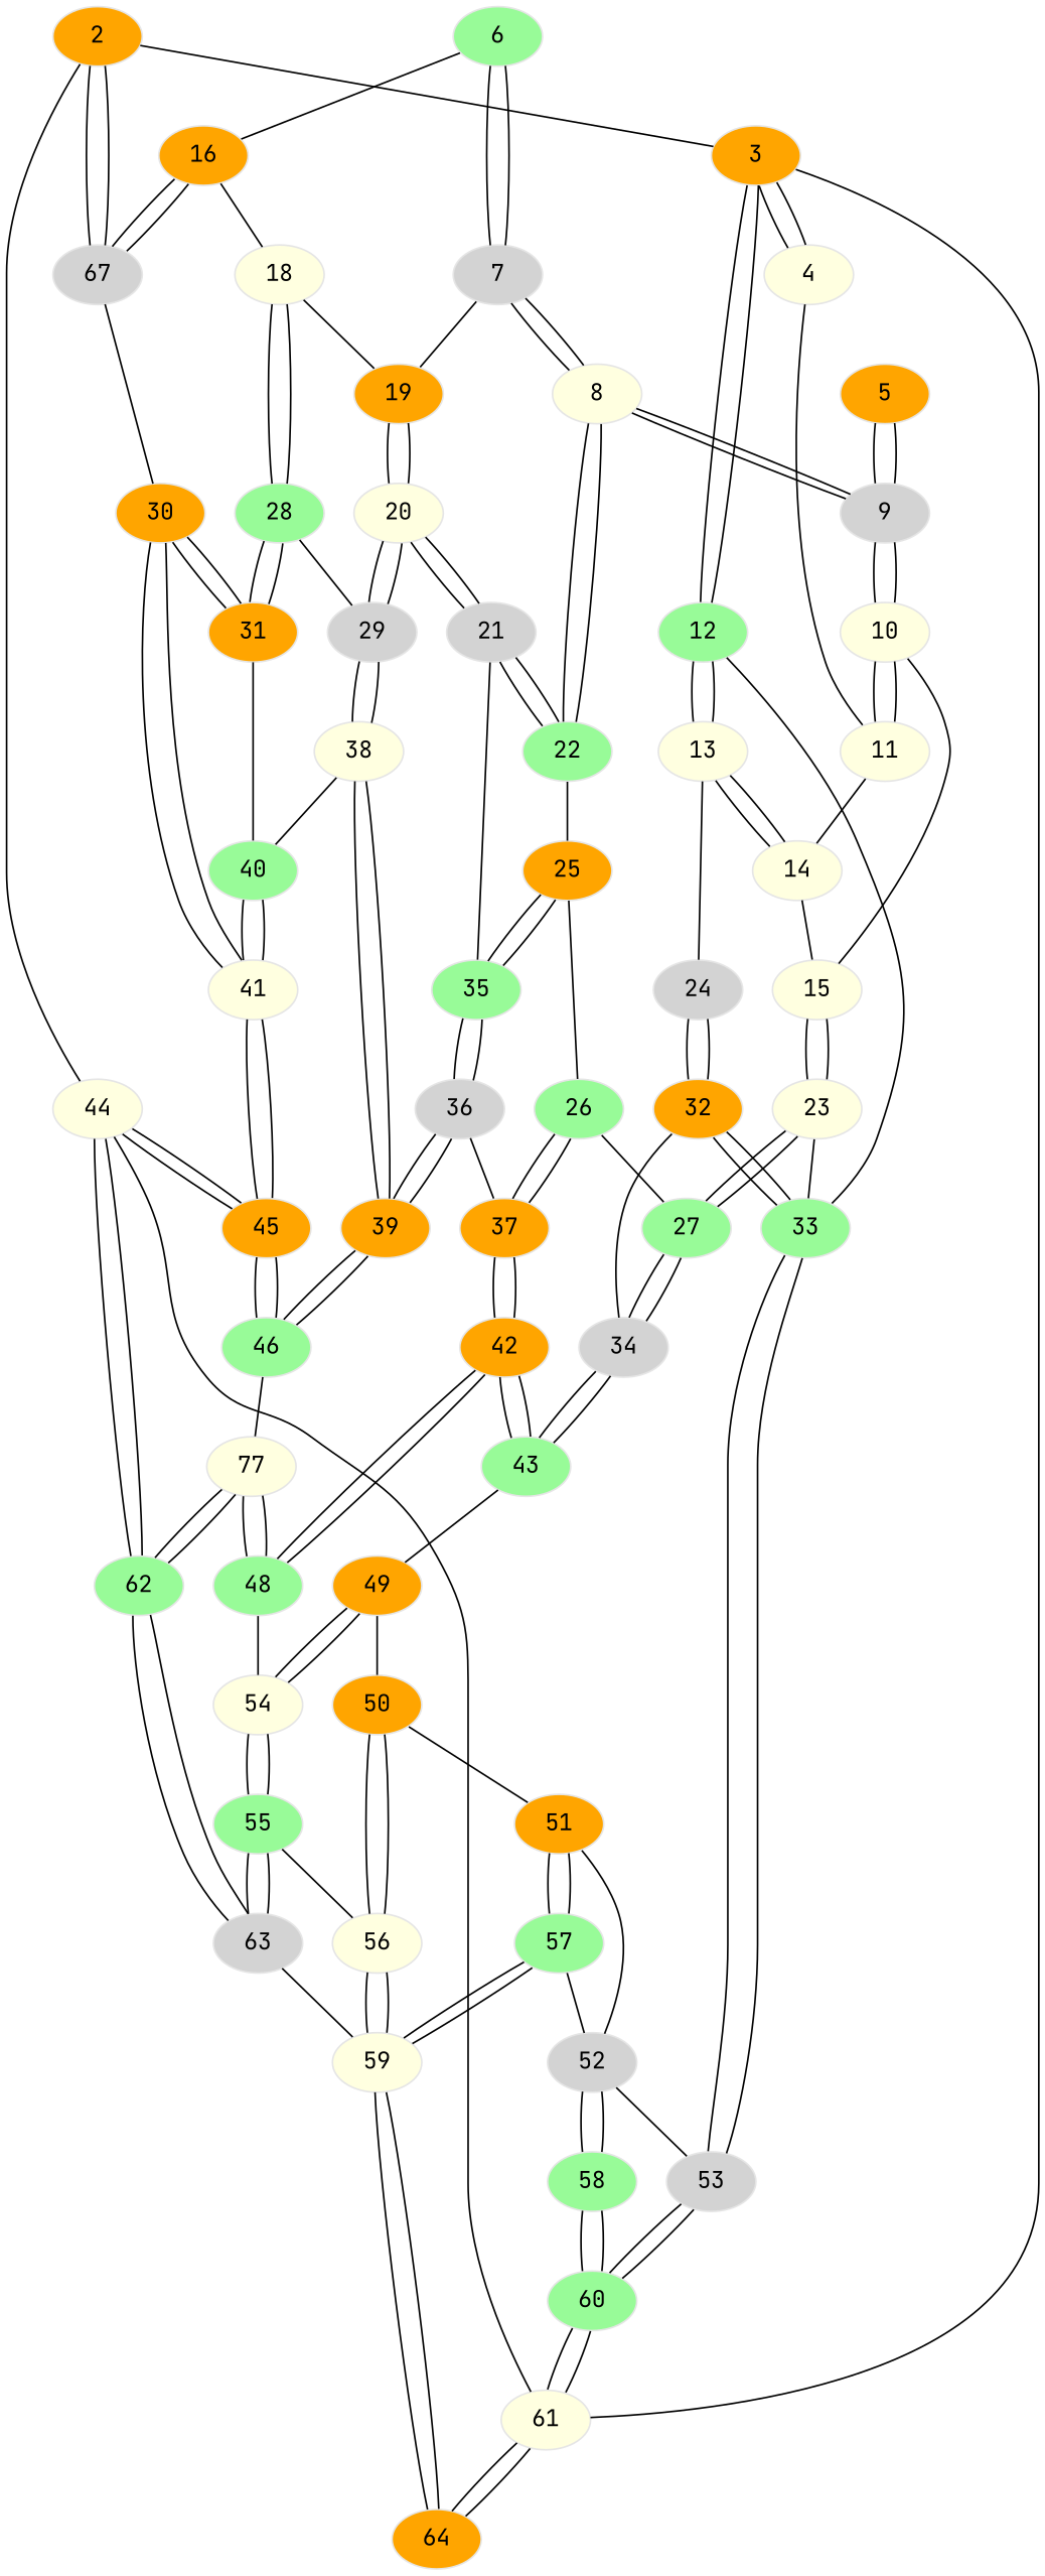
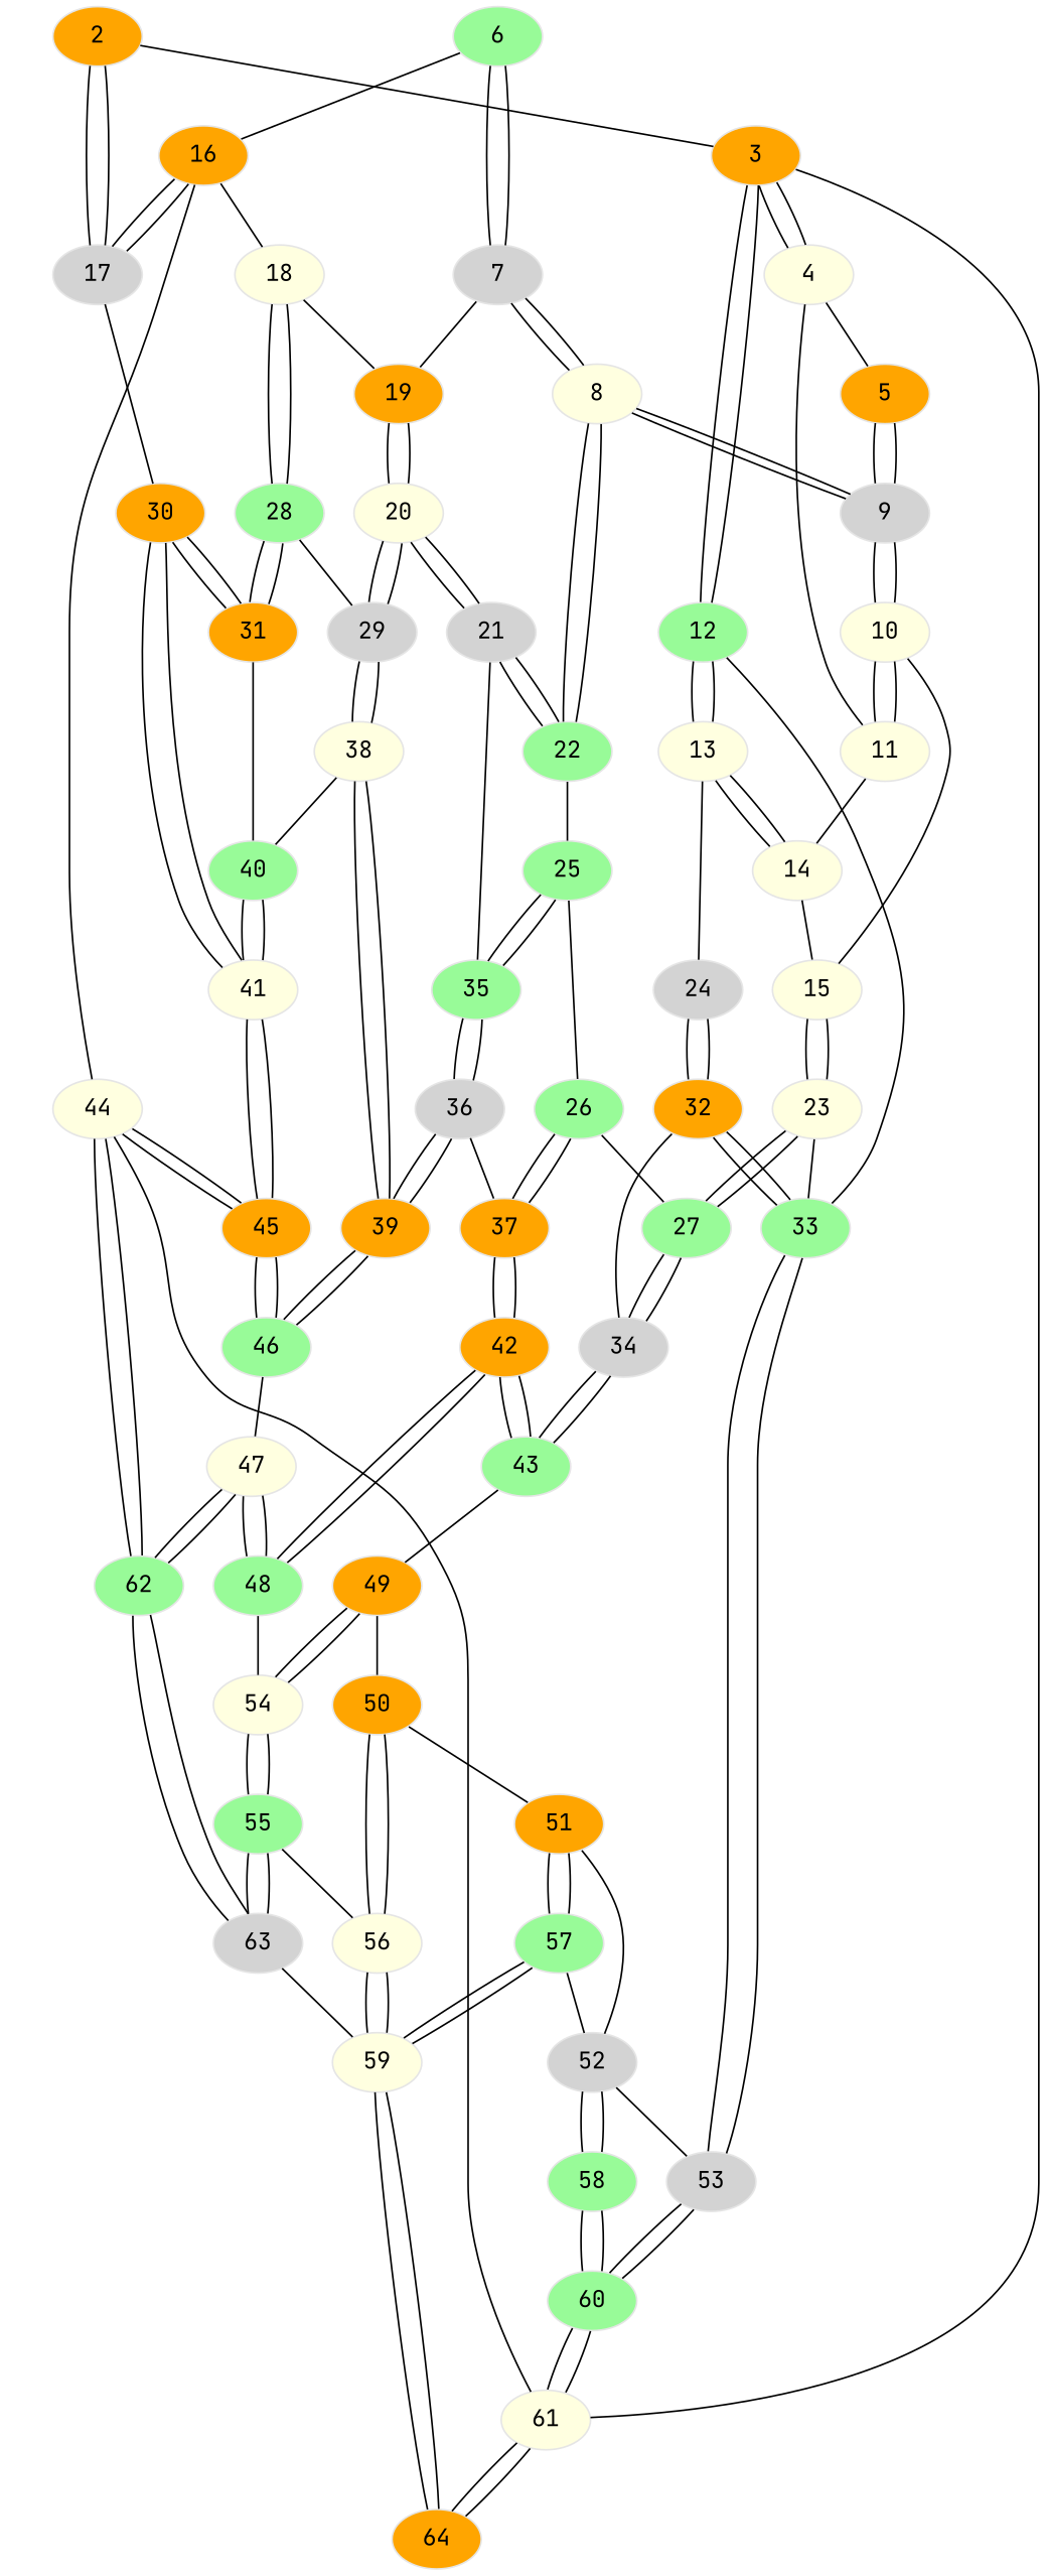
  graph {
    fontname="JetBrains Mono"
    node [color=gray90 fillcolor=lightyellow fontname="JetBrains Mono" style=filled]
    edge [fontname="JetBrains Mono"]
    2 [fillcolor=orange]
    3 [fillcolor=orange]
-   17 [fillcolor=lightgrey label=67]
+   17 [fillcolor=lightgrey]
    44
    6 [fillcolor=palegreen]
    7 [fillcolor=lightgrey]
    16 [fillcolor=orange]
    4
    12 [fillcolor=palegreen]
    61
    30 [fillcolor=orange]
    45 [fillcolor=orange]
    62 [fillcolor=palegreen]
    5 [fillcolor=orange]
    11
    13
    33 [fillcolor=palegreen]
    64 [fillcolor=orange]
    9 [fillcolor=lightgrey]
    14
    10
    8
    19 [fillcolor=orange]
    18
    22 [fillcolor=palegreen]
    20
-   25 [fillcolor=orange]
+   25 [fillcolor=palegreen]
    15
    23
    24 [fillcolor=lightgrey]
    53 [fillcolor=lightgrey]
    32 [fillcolor=orange]
    27 [fillcolor=palegreen]
    28 [fillcolor=palegreen]
    31 [fillcolor=orange]
    41
    29 [fillcolor=lightgrey]
    21 [fillcolor=lightgrey]
    35 [fillcolor=palegreen]
    38
    36 [fillcolor=lightgrey]
    26 [fillcolor=palegreen]
    34 [fillcolor=lightgrey]
    37 [fillcolor=orange]
    42 [fillcolor=orange]
    43 [fillcolor=palegreen]
    40 [fillcolor=palegreen]
    39 [fillcolor=orange]
    60 [fillcolor=palegreen]
    49 [fillcolor=orange]
    46 [fillcolor=palegreen]
    48 [fillcolor=palegreen]
-   47 [label=77]
+   47
    54
    50 [fillcolor=orange]
    63 [fillcolor=lightgrey]
    55 [fillcolor=palegreen]
    51 [fillcolor=orange]
    56
    52 [fillcolor=lightgrey]
    57 [fillcolor=palegreen]
    59
    58 [fillcolor=palegreen]
    2 -- 3
    2 -- 17
    2 -- 17
-   2 -- 44
+   16 -- 44
    3 -- 4
    3 -- 4
    3 -- 12
    3 -- 12
    3 -- 61
    17 -- 30
    44 -- 61
    44 -- 45
    44 -- 45
    44 -- 62
    44 -- 62
    6 -- 7
    6 -- 7
    6 -- 16
    7 -- 8
    7 -- 8
    7 -- 19
    16 -- 17
    16 -- 17
    16 -- 18
+   4 -- 5
    4 -- 11
    12 -- 13
    12 -- 13
    12 -- 33
    61 -- 64
    61 -- 64
    30 -- 31
    30 -- 31
    30 -- 41
    30 -- 41
    45 -- 46
    45 -- 46
    62 -- 63
    62 -- 63
    5 -- 9
    5 -- 9
    11 -- 14
    13 -- 14
    13 -- 14
    13 -- 24
    33 -- 53
    33 -- 53
    9 -- 10
    9 -- 10
    14 -- 15
    10 -- 11
    10 -- 11
    10 -- 15
    8 -- 9
    8 -- 9
    8 -- 22
    8 -- 22
    19 -- 20
    19 -- 20
    18 -- 19
    18 -- 28
    18 -- 28
    22 -- 25
    20 -- 29
    20 -- 29
    20 -- 21
    20 -- 21
    25 -- 35
    25 -- 35
    25 -- 26
    15 -- 23
    15 -- 23
    23 -- 33
    23 -- 27
    23 -- 27
    24 -- 32
    24 -- 32
    53 -- 60
    53 -- 60
    32 -- 33
    32 -- 33
    32 -- 34
    27 -- 34
    27 -- 34
    28 -- 31
    28 -- 31
    28 -- 29
    31 -- 40
    41 -- 45
    41 -- 45
    29 -- 38
    29 -- 38
    21 -- 22
    21 -- 22
    21 -- 35
    35 -- 36
    35 -- 36
    38 -- 40
    38 -- 39
    38 -- 39
    36 -- 37
    36 -- 39
    36 -- 39
    26 -- 27
    26 -- 37
    26 -- 37
    34 -- 43
    34 -- 43
    37 -- 42
    37 -- 42
    42 -- 43
    42 -- 43
    42 -- 48
    42 -- 48
    43 -- 49
    40 -- 41
    40 -- 41
    39 -- 46
    39 -- 46
    60 -- 61
    60 -- 61
    49 -- 54
    49 -- 54
    49 -- 50
    46 -- 47
    48 -- 54
    47 -- 62
    47 -- 62
    47 -- 48
    47 -- 48
    54 -- 55
    54 -- 55
    50 -- 51
    50 -- 56
    50 -- 56
    63 -- 59
    55 -- 63
    55 -- 63
    55 -- 56
    51 -- 52
    51 -- 57
    51 -- 57
    56 -- 59
    56 -- 59
    52 -- 53
    52 -- 58
    52 -- 58
    57 -- 52
    57 -- 59
    57 -- 59
    59 -- 64
    59 -- 64
    58 -- 60
    58 -- 60
  }
